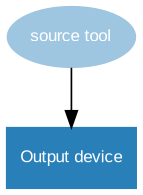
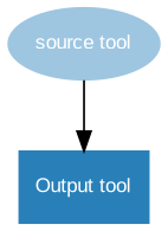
  digraph {
    rankdir=TB
    node [fontcolor="#ffffff" fontname=Arial fontsize=10 style=filled]
-   n1 [color="#2980b9" label="Output device" shape=rect]
+   n1 [color="#2980b9" label="Output tool" shape=rect]
    n2 [color="#9ec6e0" label="source tool" shape=oval]
    n2 -> n1 [arrowhead=normal style=solid]
  }
